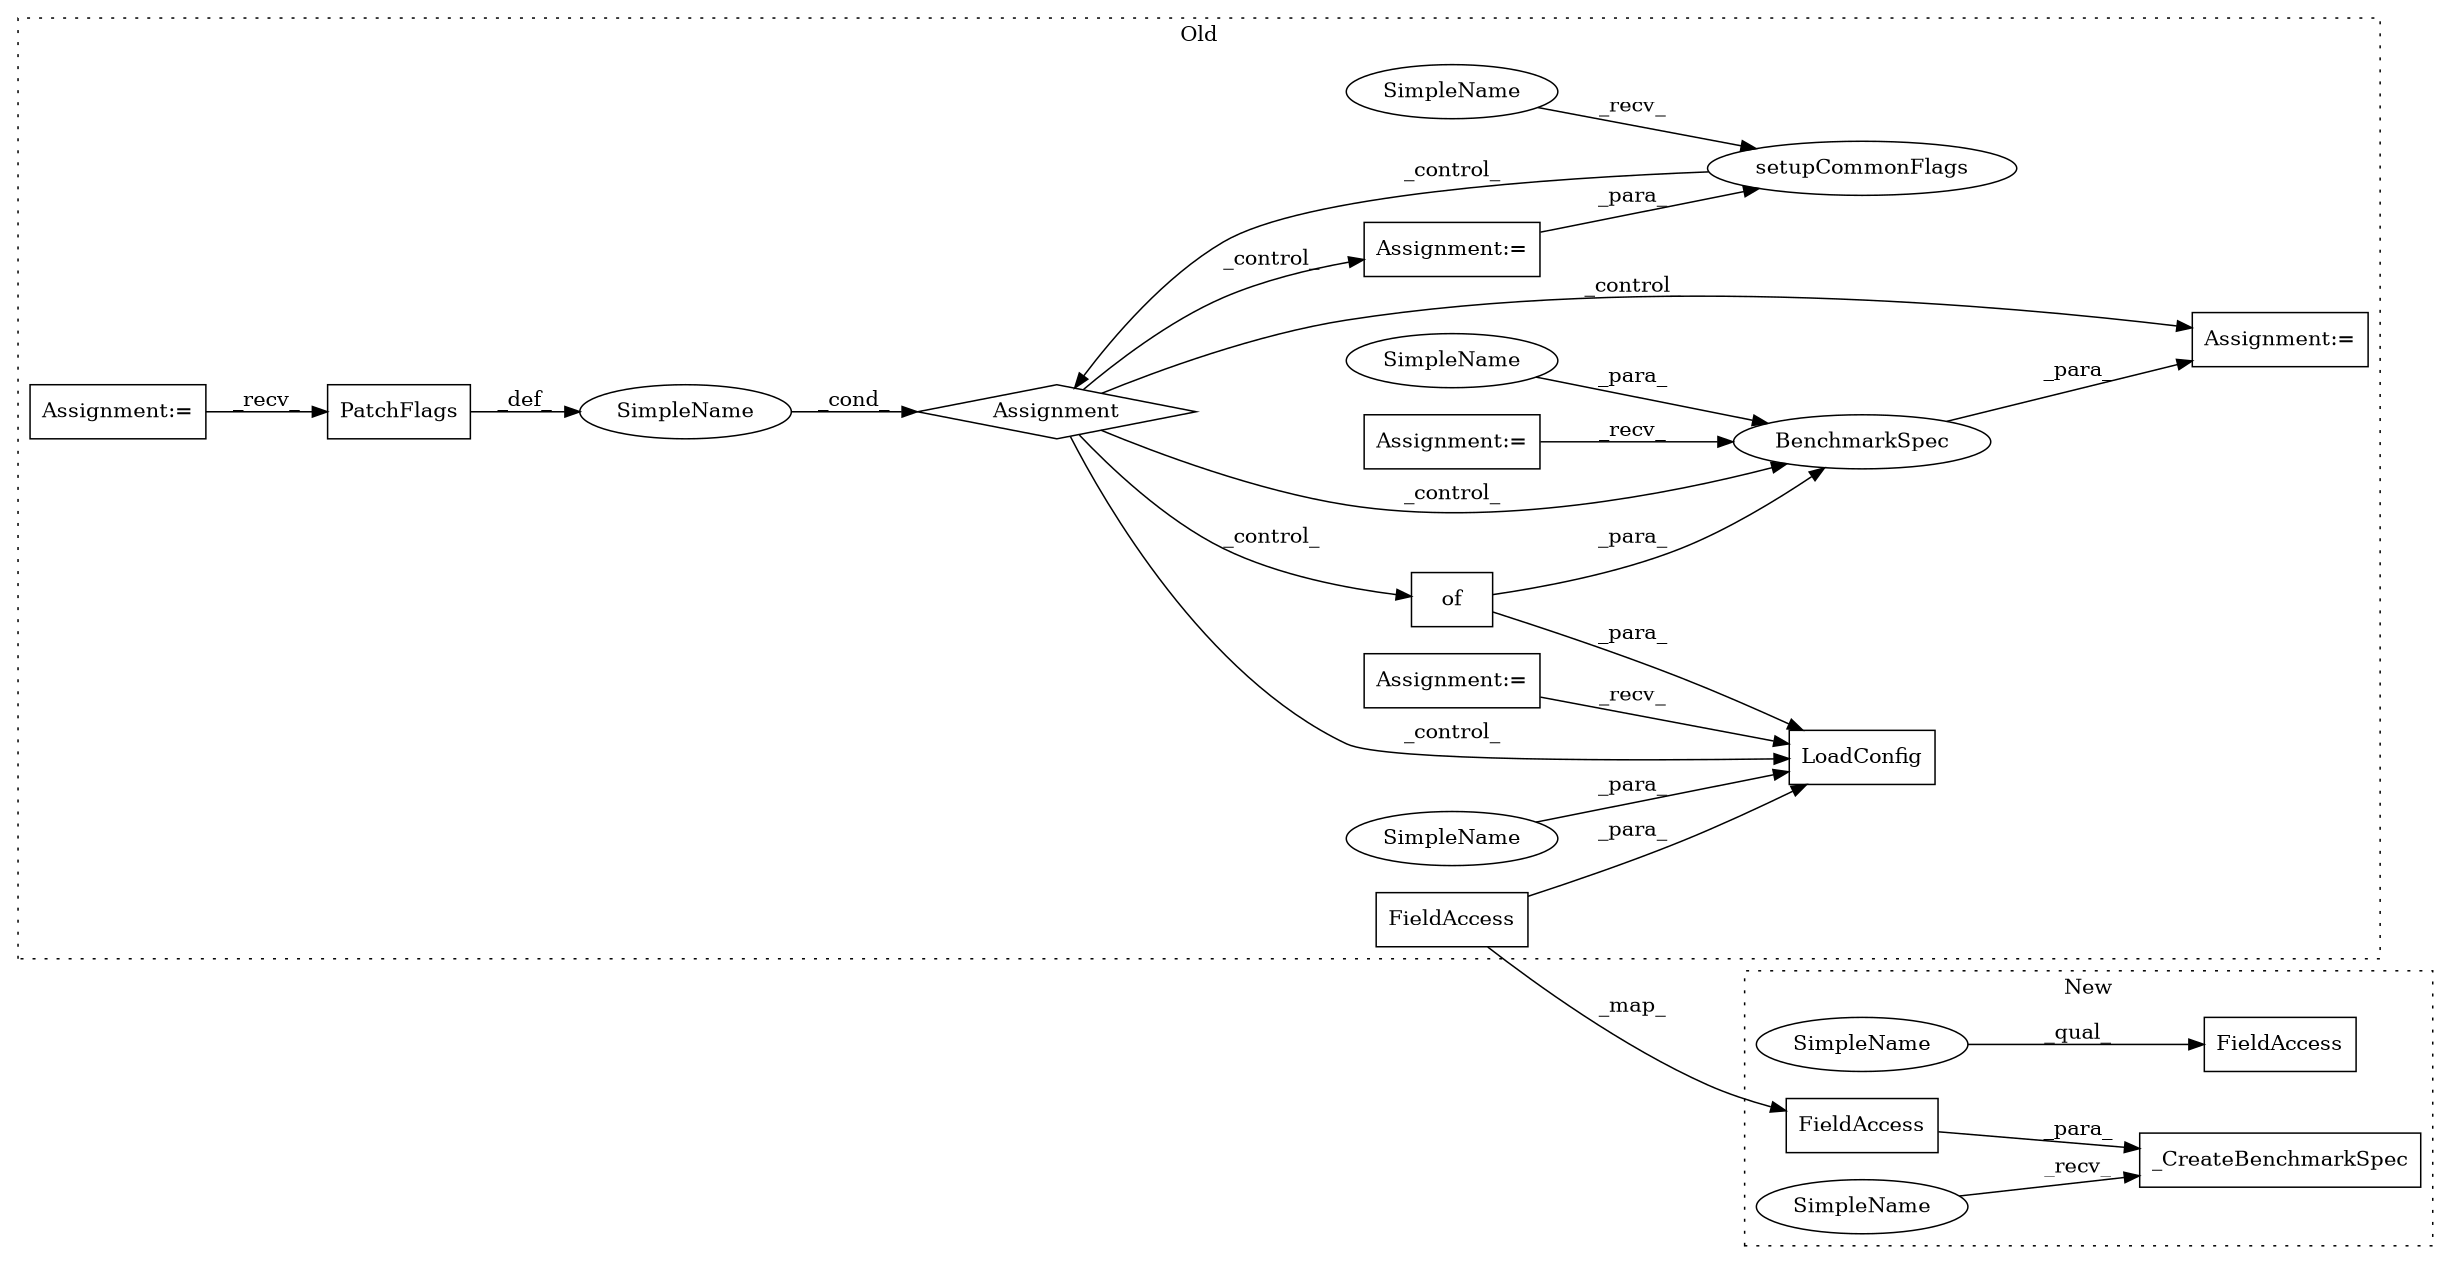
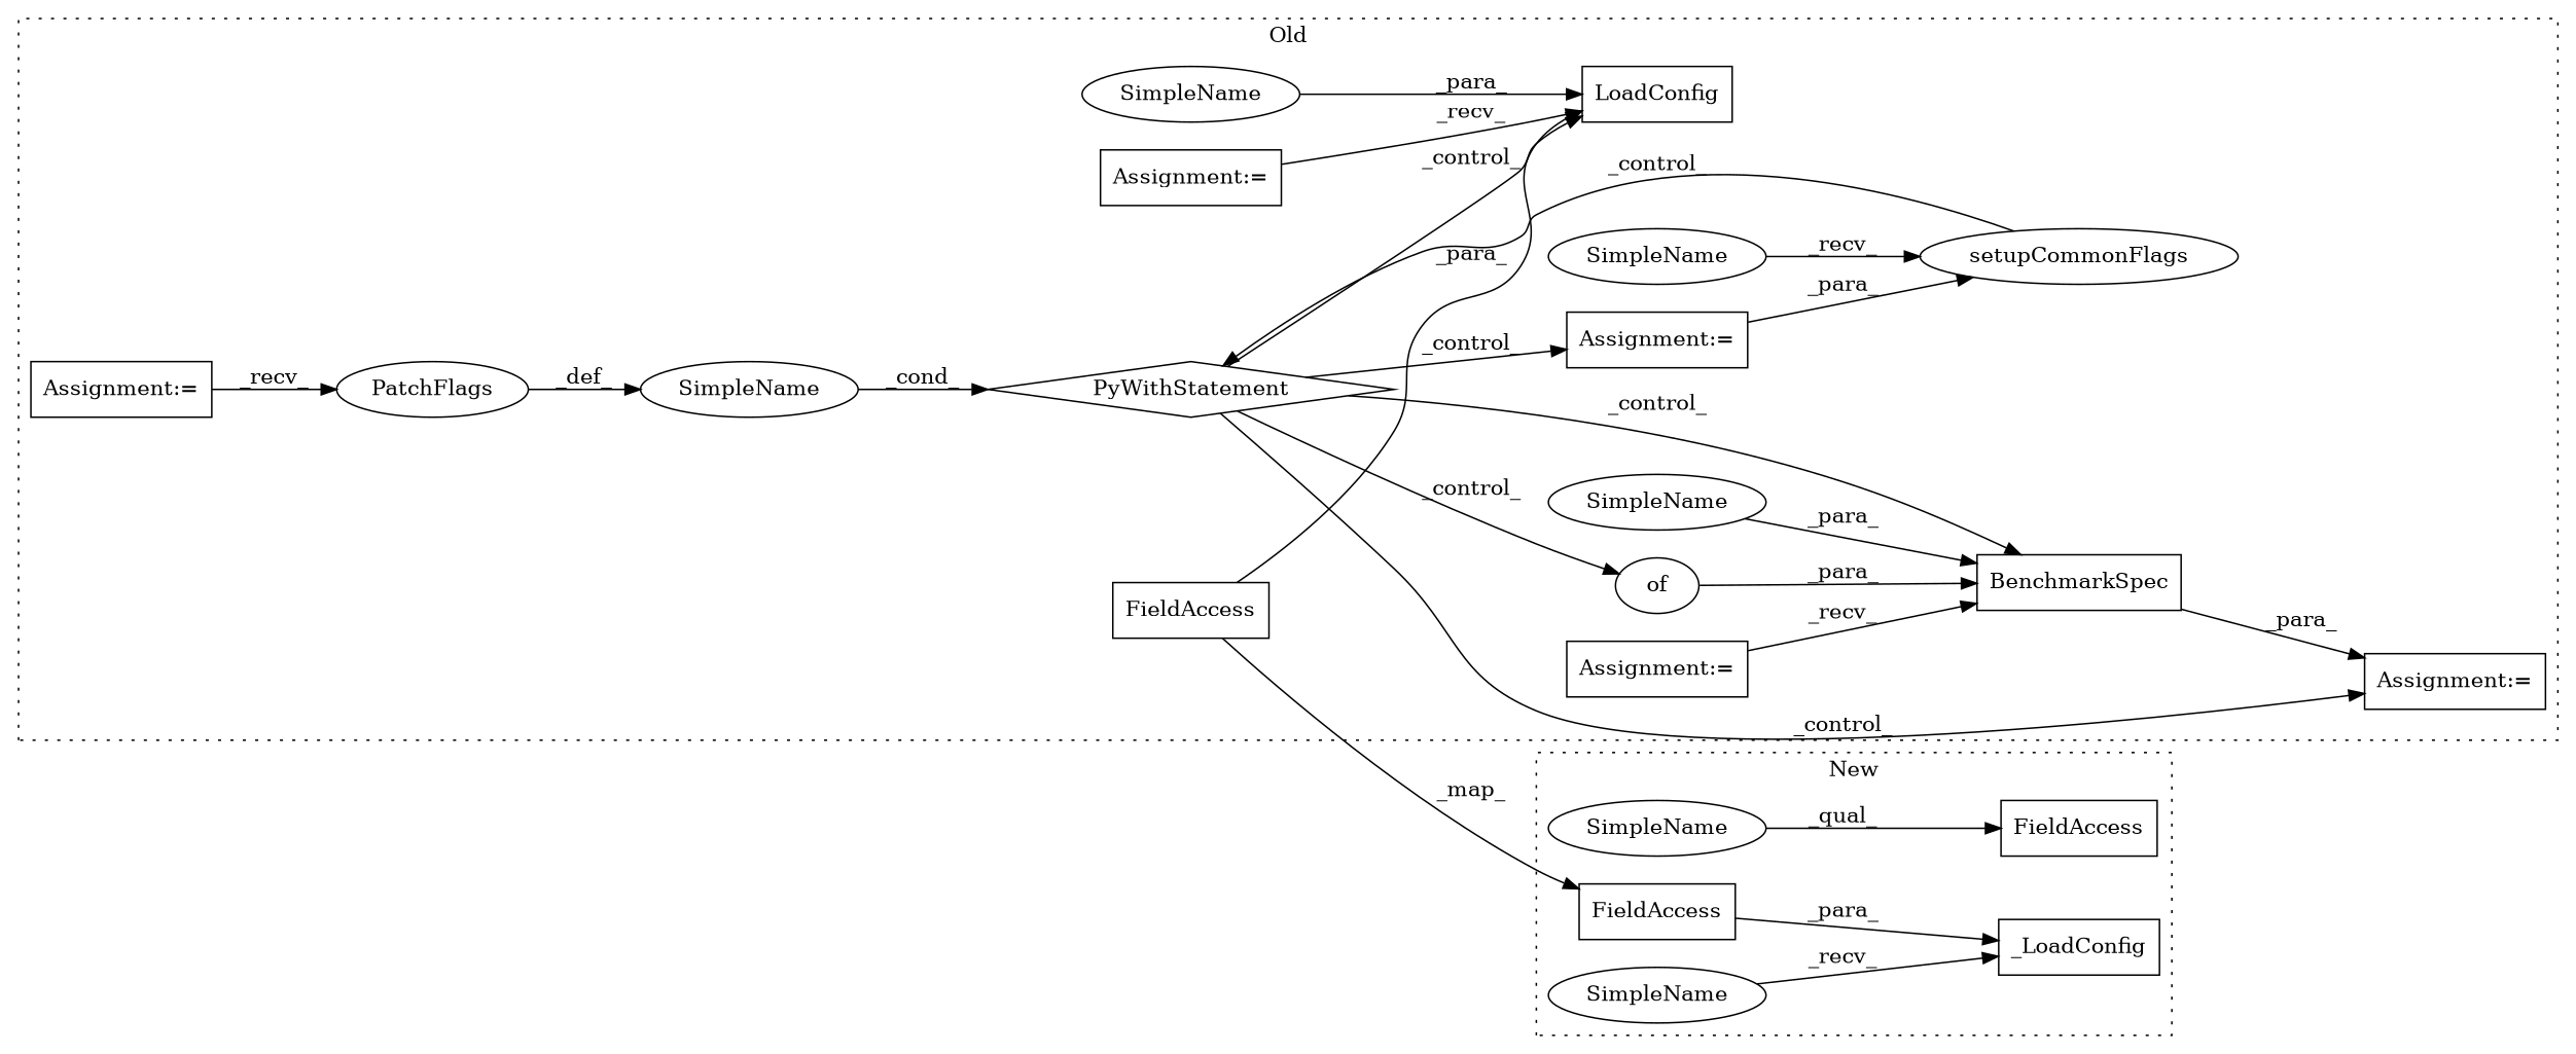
  digraph {
    rankdir=LR
    node [a=32 l=4 s=3441 shape=box]
-   n1 [l="14,1" label=BenchmarkSpec s="3412,3441" shape=ellipse]
+   n1 [l="14,1" label=BenchmarkSpec s="3412,3441"]
    n2 [a=7 l=14 label="Assignment:=" s=3030]
    n3 [a=42 label=SimpleName shape=ellipse l="" s=""]
-   n4 [a=104 l="10,2" label=Assignment s="3147,3180" shape=diamond]
+   n4 [a=104 l="10,2" label=PyWithStatement s="3147,3180" shape=diamond]
    n5 [l="17,1" label=setupCommonFlags s="3219,3248" shape=ellipse]
    n6 [l="11,1" label=LoadConfig s="3327,3383"]
-   n7 [label=of s=3374]
-   n8 [l=12 label=PatchFlags s=3168]
+   n7 [label=of s=3374 shape=ellipse]
+   n8 [l=12 label=PatchFlags s=3168 shape=ellipse]
    n9 [a=7 l=7 label="Assignment:=" s=2983]
    n10 [a=7 l=10 label="Assignment:=" s=3073]
    n11 [a=7 l=1 label="Assignment:=" s=3396]
    n12 [a=7 l=12 label="Assignment:=" s=3194]
    n13 [a=22 l=31 label=FieldAccess s=3338]
    n14 [a=42 label=SimpleName s=3433 shape=ellipse]
    n15 [a=42 label=SimpleName s=3379 shape=ellipse]
    n16 [a=42 label=SimpleName s=3214 shape=ellipse]
-   n17 [l="21,1" label=_CreateBenchmarkSpec s="3510,3562"]
+   n17 [l="21,1" label=_LoadConfig s="3510,3562"]
    n18 [a=22 l=31 label=FieldAccess s=3531]
    n19 [a=22 l=18 label=FieldAccess]
    n20 [a=42 label=SimpleName shape=ellipse]
    n21 [a=42 label=SimpleName s=3505 shape=ellipse]
    subgraph cluster_1 {
      label=Old
      style=dotted
      n1
      n2
      n3
      n4
      n5
      n6
      n7
      n8
      n9
      n10
      n11
      n12
      n13
      n14
      n15
      n16
    }
    subgraph cluster_2 {
      label=New
      style=dotted
      n17
      n18
      n19
      n20
      n21
    }
    n1 -> n11 [label=_para_]
    n2 -> n1 [label=_recv_]
    n3 -> n4 [label=_cond_]
    n4 -> n1 [label=_control_]
    n4 -> n6 [label=_control_]
    n4 -> n7 [label=_control_]
    n4 -> n11 [label=_control_]
    n4 -> n12 [label=_control_]
    n5 -> n4 [label=_control_]
    n7 -> n1 [label=_para_]
-   n7 -> n6 [label=_para_]
    n8 -> n3 [label=_def_]
    n9 -> n6 [label=_recv_]
    n10 -> n8 [label=_recv_]
    n12 -> n5 [label=_para_]
    n13 -> n6 [label=_para_]
    n13 -> n18 [label=_map_]
    n14 -> n1 [label=_para_]
    n15 -> n6 [label=_para_]
    n16 -> n5 [label=_recv_]
    n18 -> n17 [label=_para_]
    n20 -> n19 [label=_qual_]
    n21 -> n17 [label=_recv_]
  }
